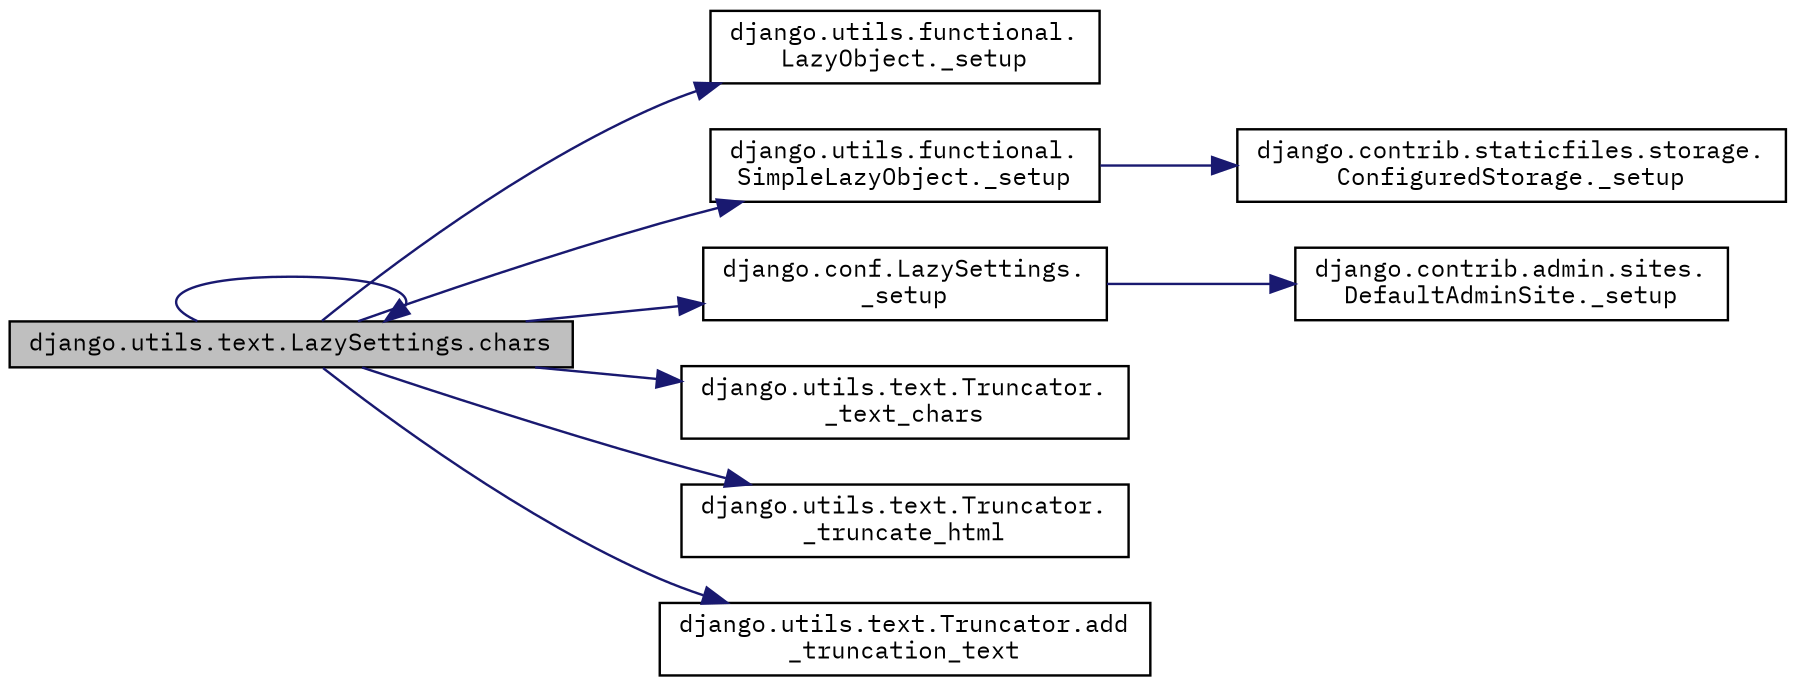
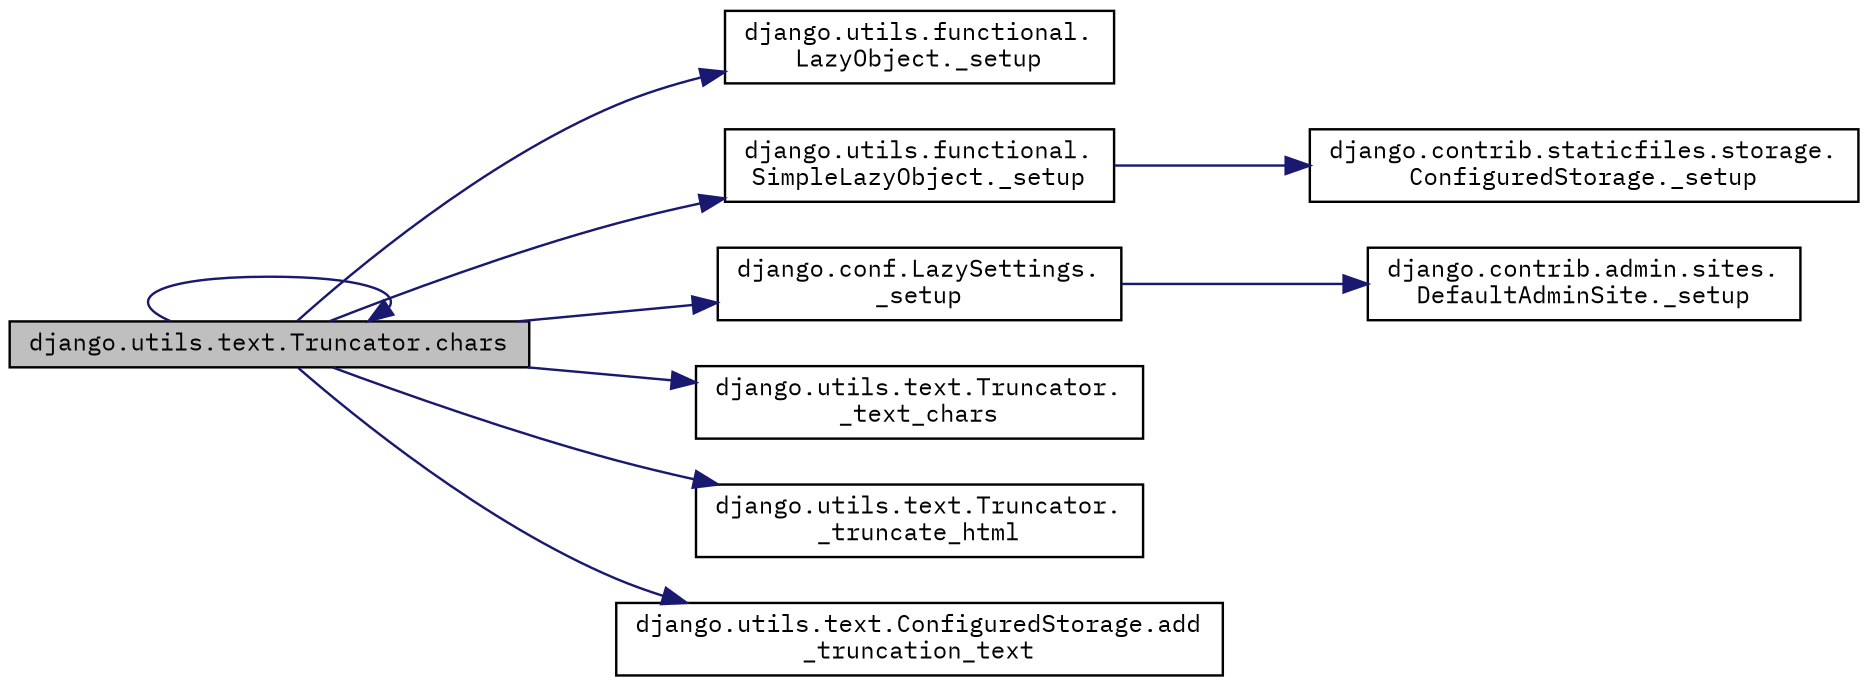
  digraph {
    fontname="IBM Plex Mono"
    rankdir=LR
    node [color=black fillcolor=white fontname="IBM Plex Mono" fontsize=10 shape=record style=filled]
    edge [color=midnightblue fontname="IBM Plex Mono" fontsize=10 labelfontname=Helvetica labelfontsize=10 style=solid]
-   n1 [fillcolor=grey75 fontcolor=black height=0.2 label="django.utils.text.LazySettings.chars" width=0.4]
+   n1 [fillcolor=grey75 fontcolor=black height=0.2 label="django.utils.text.Truncator.chars" width=0.4]
    n2 [height=0.2 label="django.utils.functional.\lLazyObject._setup" width=0.4]
    n3 [height=0.2 label="django.utils.functional.\lSimpleLazyObject._setup" width=0.4]
    n4 [height=0.2 label="django.conf.LazySettings.\l_setup" width=0.4]
    n5 [height=0.2 label="django.utils.text.Truncator.\l_text_chars" width=0.4]
    n6 [height=0.2 label="django.utils.text.Truncator.\l_truncate_html" width=0.4]
-   n7 [height=0.2 label="django.utils.text.Truncator.add\l_truncation_text" width=0.4]
+   n7 [height=0.2 label="django.utils.text.ConfiguredStorage.add\l_truncation_text" width=0.4]
    n8 [height=0.2 label="django.contrib.admin.sites.\lDefaultAdminSite._setup" width=0.4]
    n9 [height=0.2 label="django.contrib.staticfiles.storage.\lConfiguredStorage._setup" width=0.4]
    n1 -> n1
    n1 -> n2
    n1 -> n3
    n1 -> n4
    n1 -> n5
    n1 -> n6
    n1 -> n7
    n3 -> n9
    n4 -> n8
  }
